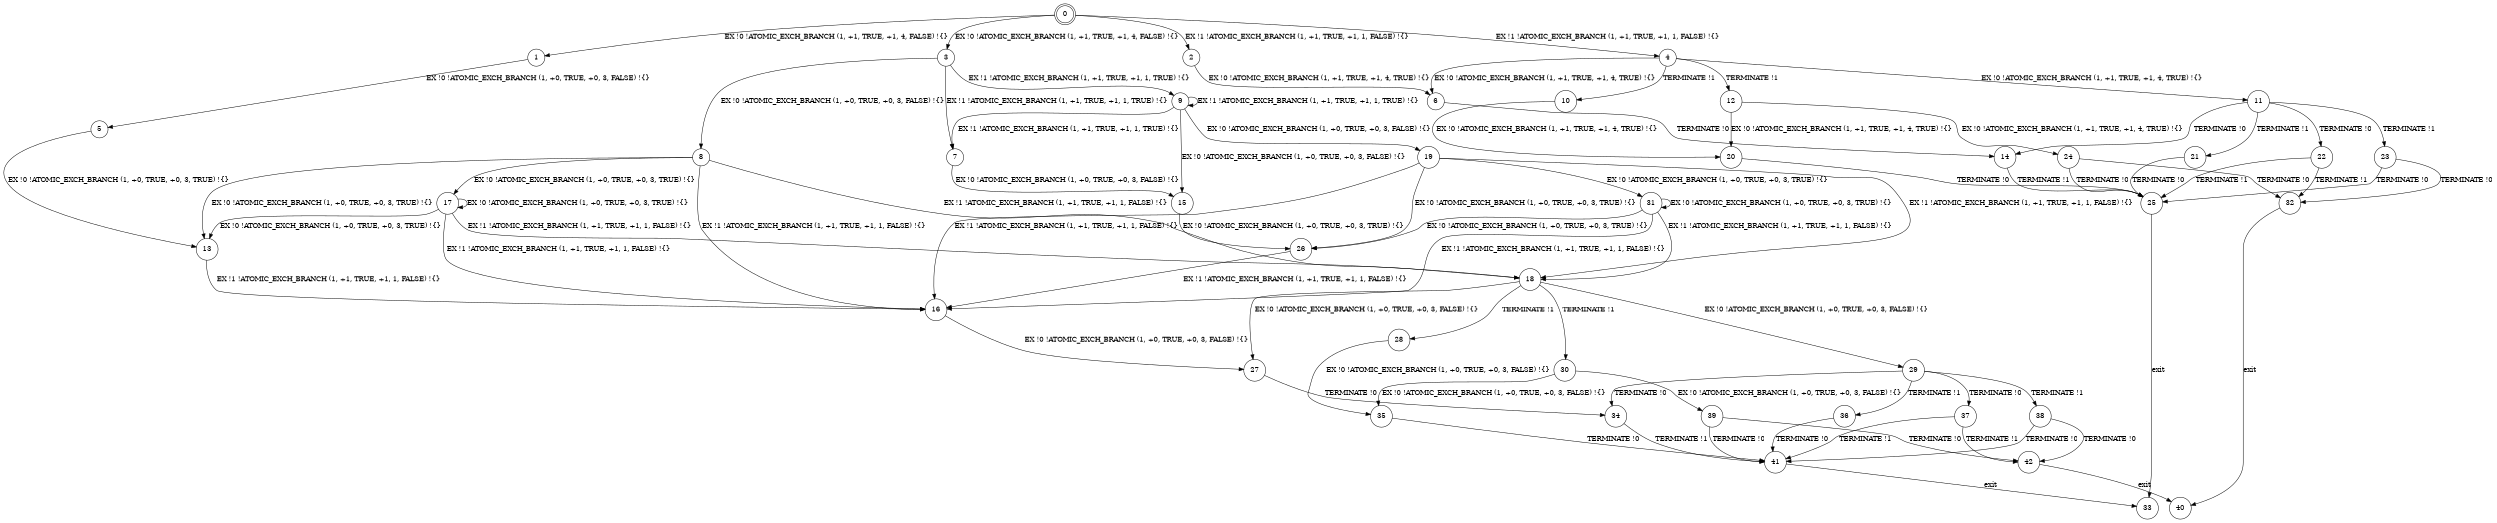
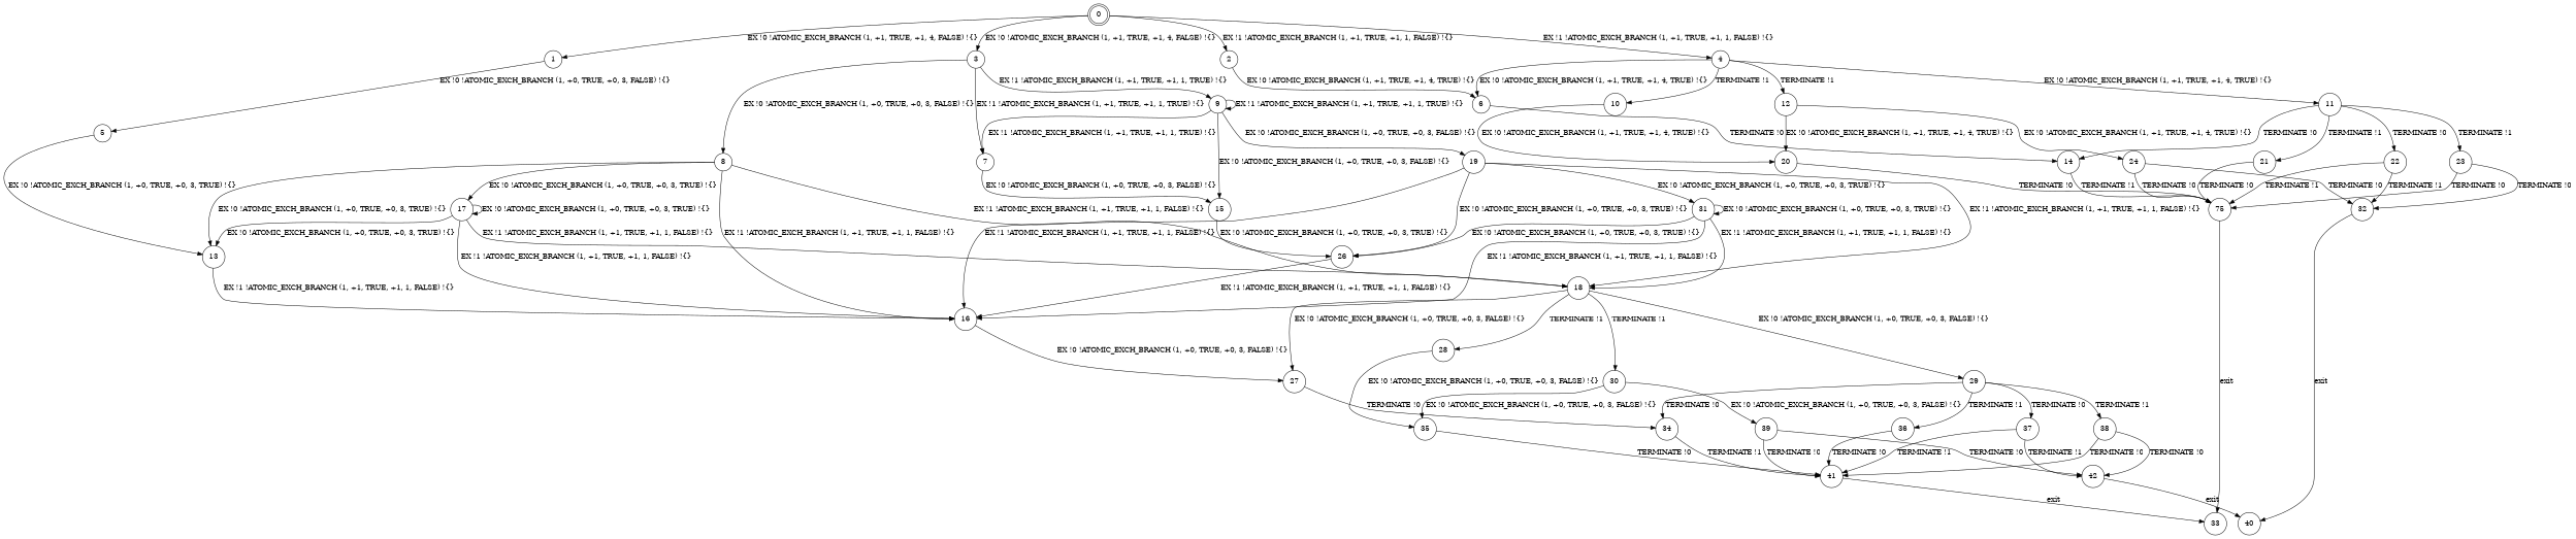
  digraph {
    node [shape=circle]
    0 [peripheries=2]
    1
    2
    3
    4
    5
    6
    7
    8
    9
    10
    11
    12
    13
    14
    15
    16
    17
    18
    19
    20
    21
    22
    23
    24
-   25
+   25 [label=75]
    26
    27
    28
    29
    30
    31
    32
    33
    34
    35
    36
    37
    38
    39
    40
    41
    42
    0 -> 1 [label="EX !0 !ATOMIC_EXCH_BRANCH (1, +1, TRUE, +1, 4, FALSE) !{}"]
    0 -> 2 [label="EX !1 !ATOMIC_EXCH_BRANCH (1, +1, TRUE, +1, 1, FALSE) !{}"]
    0 -> 3 [label="EX !0 !ATOMIC_EXCH_BRANCH (1, +1, TRUE, +1, 4, FALSE) !{}"]
    0 -> 4 [label="EX !1 !ATOMIC_EXCH_BRANCH (1, +1, TRUE, +1, 1, FALSE) !{}"]
    1 -> 5 [label="EX !0 !ATOMIC_EXCH_BRANCH (1, +0, TRUE, +0, 3, FALSE) !{}"]
    2 -> 6 [label="EX !0 !ATOMIC_EXCH_BRANCH (1, +1, TRUE, +1, 4, TRUE) !{}"]
    3 -> 7 [label="EX !1 !ATOMIC_EXCH_BRANCH (1, +1, TRUE, +1, 1, TRUE) !{}"]
    3 -> 8 [label="EX !0 !ATOMIC_EXCH_BRANCH (1, +0, TRUE, +0, 3, FALSE) !{}"]
    3 -> 9 [label="EX !1 !ATOMIC_EXCH_BRANCH (1, +1, TRUE, +1, 1, TRUE) !{}"]
    4 -> 6 [label="EX !0 !ATOMIC_EXCH_BRANCH (1, +1, TRUE, +1, 4, TRUE) !{}"]
    4 -> 10 [label="TERMINATE !1"]
    4 -> 11 [label="EX !0 !ATOMIC_EXCH_BRANCH (1, +1, TRUE, +1, 4, TRUE) !{}"]
    4 -> 12 [label="TERMINATE !1"]
    5 -> 13 [label="EX !0 !ATOMIC_EXCH_BRANCH (1, +0, TRUE, +0, 3, TRUE) !{}"]
    6 -> 14 [label="TERMINATE !0"]
    7 -> 15 [label="EX !0 !ATOMIC_EXCH_BRANCH (1, +0, TRUE, +0, 3, FALSE) !{}"]
    8 -> 13 [label="EX !0 !ATOMIC_EXCH_BRANCH (1, +0, TRUE, +0, 3, TRUE) !{}"]
    8 -> 16 [label="EX !1 !ATOMIC_EXCH_BRANCH (1, +1, TRUE, +1, 1, FALSE) !{}"]
    8 -> 17 [label="EX !0 !ATOMIC_EXCH_BRANCH (1, +0, TRUE, +0, 3, TRUE) !{}"]
    8 -> 18 [label="EX !1 !ATOMIC_EXCH_BRANCH (1, +1, TRUE, +1, 1, FALSE) !{}"]
    9 -> 7 [label="EX !1 !ATOMIC_EXCH_BRANCH (1, +1, TRUE, +1, 1, TRUE) !{}"]
    9 -> 9 [label="EX !1 !ATOMIC_EXCH_BRANCH (1, +1, TRUE, +1, 1, TRUE) !{}"]
    9 -> 15 [label="EX !0 !ATOMIC_EXCH_BRANCH (1, +0, TRUE, +0, 3, FALSE) !{}"]
    9 -> 19 [label="EX !0 !ATOMIC_EXCH_BRANCH (1, +0, TRUE, +0, 3, FALSE) !{}"]
    10 -> 20 [label="EX !0 !ATOMIC_EXCH_BRANCH (1, +1, TRUE, +1, 4, TRUE) !{}"]
    11 -> 14 [label="TERMINATE !0"]
    11 -> 21 [label="TERMINATE !1"]
    11 -> 22 [label="TERMINATE !0"]
    11 -> 23 [label="TERMINATE !1"]
    12 -> 20 [label="EX !0 !ATOMIC_EXCH_BRANCH (1, +1, TRUE, +1, 4, TRUE) !{}"]
    12 -> 24 [label="EX !0 !ATOMIC_EXCH_BRANCH (1, +1, TRUE, +1, 4, TRUE) !{}"]
    13 -> 16 [label="EX !1 !ATOMIC_EXCH_BRANCH (1, +1, TRUE, +1, 1, FALSE) !{}"]
    14 -> 25 [label="TERMINATE !1"]
    15 -> 26 [label="EX !0 !ATOMIC_EXCH_BRANCH (1, +0, TRUE, +0, 3, TRUE) !{}"]
    16 -> 27 [label="EX !0 !ATOMIC_EXCH_BRANCH (1, +0, TRUE, +0, 3, FALSE) !{}"]
    17 -> 13 [label="EX !0 !ATOMIC_EXCH_BRANCH (1, +0, TRUE, +0, 3, TRUE) !{}"]
    17 -> 16 [label="EX !1 !ATOMIC_EXCH_BRANCH (1, +1, TRUE, +1, 1, FALSE) !{}"]
    17 -> 17 [label="EX !0 !ATOMIC_EXCH_BRANCH (1, +0, TRUE, +0, 3, TRUE) !{}"]
    17 -> 18 [label="EX !1 !ATOMIC_EXCH_BRANCH (1, +1, TRUE, +1, 1, FALSE) !{}"]
    18 -> 27 [label="EX !0 !ATOMIC_EXCH_BRANCH (1, +0, TRUE, +0, 3, FALSE) !{}"]
    18 -> 28 [label="TERMINATE !1"]
    18 -> 29 [label="EX !0 !ATOMIC_EXCH_BRANCH (1, +0, TRUE, +0, 3, FALSE) !{}"]
    18 -> 30 [label="TERMINATE !1"]
    19 -> 16 [label="EX !1 !ATOMIC_EXCH_BRANCH (1, +1, TRUE, +1, 1, FALSE) !{}"]
    19 -> 18 [label="EX !1 !ATOMIC_EXCH_BRANCH (1, +1, TRUE, +1, 1, FALSE) !{}"]
    19 -> 26 [label="EX !0 !ATOMIC_EXCH_BRANCH (1, +0, TRUE, +0, 3, TRUE) !{}"]
    19 -> 31 [label="EX !0 !ATOMIC_EXCH_BRANCH (1, +0, TRUE, +0, 3, TRUE) !{}"]
    20 -> 25 [label="TERMINATE !0"]
    21 -> 25 [label="TERMINATE !0"]
    22 -> 25 [label="TERMINATE !1"]
    22 -> 32 [label="TERMINATE !1"]
    23 -> 25 [label="TERMINATE !0"]
    23 -> 32 [label="TERMINATE !0"]
    24 -> 25 [label="TERMINATE !0"]
    24 -> 32 [label="TERMINATE !0"]
    25 -> 33 [label=exit]
    26 -> 16 [label="EX !1 !ATOMIC_EXCH_BRANCH (1, +1, TRUE, +1, 1, FALSE) !{}"]
    27 -> 34 [label="TERMINATE !0"]
    28 -> 35 [label="EX !0 !ATOMIC_EXCH_BRANCH (1, +0, TRUE, +0, 3, FALSE) !{}"]
    29 -> 34 [label="TERMINATE !0"]
    29 -> 36 [label="TERMINATE !1"]
    29 -> 37 [label="TERMINATE !0"]
    29 -> 38 [label="TERMINATE !1"]
    30 -> 35 [label="EX !0 !ATOMIC_EXCH_BRANCH (1, +0, TRUE, +0, 3, FALSE) !{}"]
    30 -> 39 [label="EX !0 !ATOMIC_EXCH_BRANCH (1, +0, TRUE, +0, 3, FALSE) !{}"]
    31 -> 16 [label="EX !1 !ATOMIC_EXCH_BRANCH (1, +1, TRUE, +1, 1, FALSE) !{}"]
    31 -> 18 [label="EX !1 !ATOMIC_EXCH_BRANCH (1, +1, TRUE, +1, 1, FALSE) !{}"]
    31 -> 26 [label="EX !0 !ATOMIC_EXCH_BRANCH (1, +0, TRUE, +0, 3, TRUE) !{}"]
    31 -> 31 [label="EX !0 !ATOMIC_EXCH_BRANCH (1, +0, TRUE, +0, 3, TRUE) !{}"]
    32 -> 40 [label=exit]
    34 -> 41 [label="TERMINATE !1"]
    35 -> 41 [label="TERMINATE !0"]
    36 -> 41 [label="TERMINATE !0"]
    37 -> 41 [label="TERMINATE !1"]
    37 -> 42 [label="TERMINATE !1"]
    38 -> 41 [label="TERMINATE !0"]
    38 -> 42 [label="TERMINATE !0"]
    39 -> 41 [label="TERMINATE !0"]
    39 -> 42 [label="TERMINATE !0"]
    41 -> 33 [label=exit]
    42 -> 40 [label=exit]
  }
